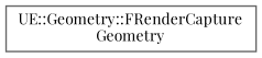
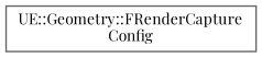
  digraph {
    rankdir=LR
    fontname="Playfair Display"
-   n1 [color=grey40 fillcolor=white fontname="Playfair Display" fontsize=10 height=0.2 label="UE::Geometry::FRenderCapture\lGeometry" shape=box style=filled width=0.4]
+   n1 [color=grey40 fillcolor=white fontname="Playfair Display" fontsize=10 height=0.2 label="UE::Geometry::FRenderCapture\lConfig" shape=box style=filled width=0.4]
  }
